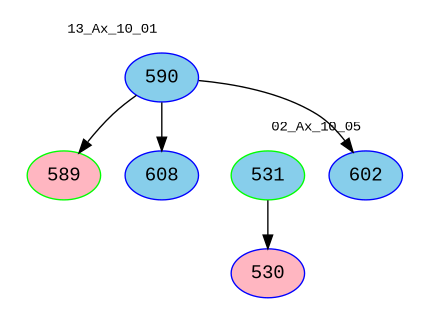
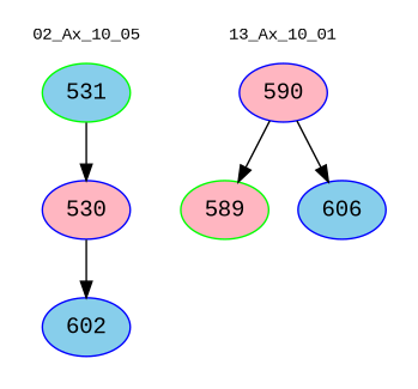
  digraph {
    fontname="Liberation Mono"
    node [color=blue fillcolor=lightpink fontname="Liberation Mono" style=filled]
    edge [color=black fontname="Liberation Mono"]
    n1 [label=530]
    n2 [fillcolor=skyblue label=602]
    n3 [color=green fillcolor=skyblue label=531]
-   n4 [fillcolor=skyblue label=590]
+   n4 [label=590]
    n5 [color=green label=589]
-   n6 [fillcolor=skyblue label=608]
+   n6 [fillcolor=skyblue label=606]
    subgraph cluster_1 {
      color=white
      fontsize=10
      label="02_Ax_10_05"
      n1
      n2
      n3
    }
    subgraph cluster_2 {
      color=white
      fontsize=10
      label="13_Ax_10_01"
      n4
      n5
      n6
    }
-   n4 -> n2
+   n1 -> n2
    n3 -> n1
    n4 -> n5
    n4 -> n6
  }
